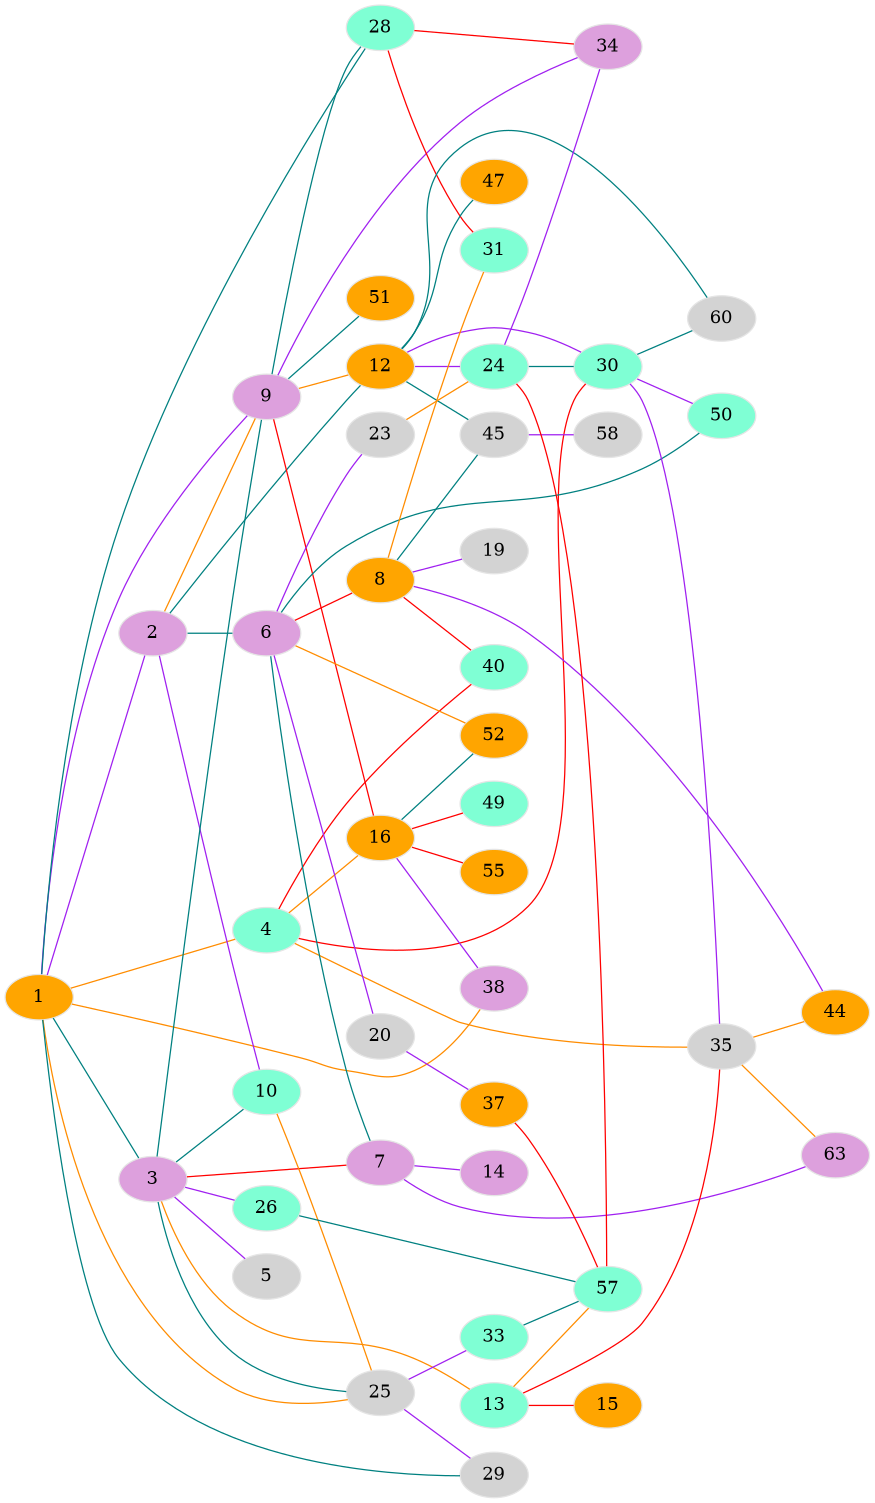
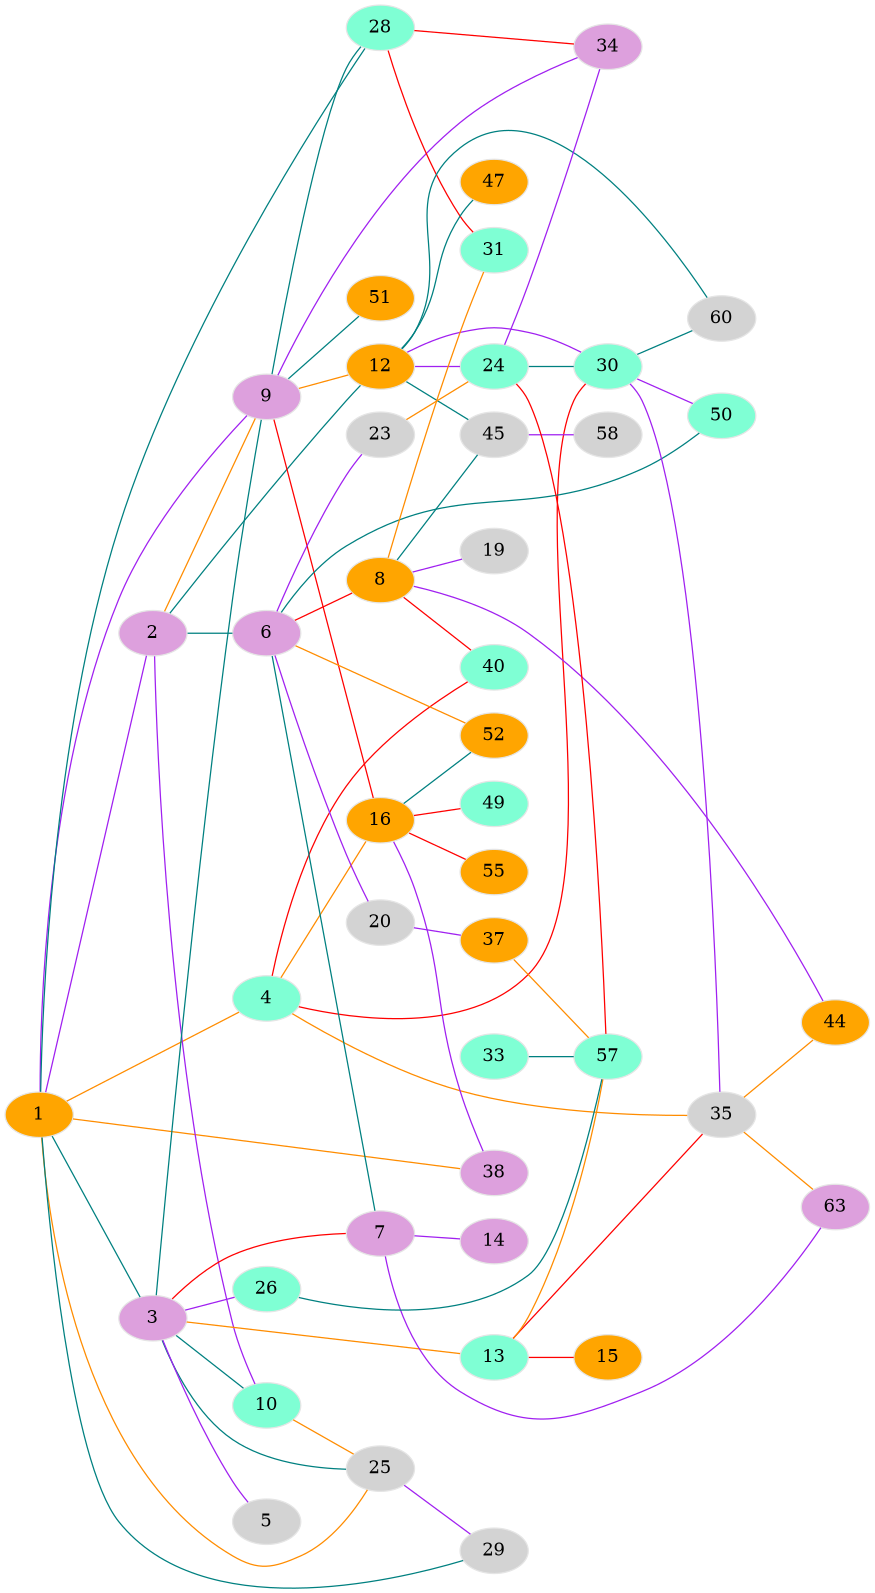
  graph {
    rankdir=LR
    node [color=gray90 fillcolor=aquamarine style=filled]
    edge [color=purple]
    1 [fillcolor=orange super="+17"]
    2 [fillcolor=plum]
    3 [fillcolor=plum super="+22"]
    4 [super="+59"]
    9 [fillcolor=plum super="+42"]
    25 [fillcolor=lightgrey super="+27"]
    28 [super="+36"]
    29 [fillcolor=lightgrey]
    38 [fillcolor=plum]
    6 [fillcolor=plum super="+41"]
    10
    12 [fillcolor=orange super="+43"]
    5 [fillcolor=lightgrey super="+56"]
    7 [fillcolor=plum super="+54"]
    13
    26
    16 [fillcolor=orange super="+18"]
    30 [super="+32"]
    35 [fillcolor=lightgrey super="+46"]
    40
    34 [fillcolor=plum]
    51 [fillcolor=orange]
    33
    31
    8 [fillcolor=orange super="+11"]
    20 [fillcolor=lightgrey]
    23 [fillcolor=lightgrey super="+48"]
    50
    52 [fillcolor=orange]
    45 [fillcolor=lightgrey]
    24 [super="+39"]
    47 [fillcolor=orange]
    60 [fillcolor=lightgrey]
    14 [fillcolor=plum]
    63 [fillcolor=plum]
    15 [fillcolor=orange super="+53"]
    57 [super="+61"]
    49
    55 [fillcolor=orange]
    44 [fillcolor=orange]
    19 [fillcolor=lightgrey]
    37 [fillcolor=orange]
    58 [fillcolor=lightgrey super="+62"]
    1 -- 2
    1 -- 3 [color=teal]
    1 -- 4 [color=darkorange]
    1 -- 9
    1 -- 25 [color=darkorange]
    1 -- 28 [color=teal]
    1 -- 29 [color=teal]
    1 -- 38 [color=darkorange]
    2 -- 9 [color=darkorange]
    2 -- 6 [color=teal]
    2 -- 10
    2 -- 12 [color=teal]
    3 -- 9 [color=teal]
    3 -- 25 [color=teal]
    3 -- 10 [color=teal]
    3 -- 5
    3 -- 7 [color=red]
    3 -- 13 [color=darkorange]
    3 -- 26
    4 -- 16 [color=darkorange]
    4 -- 30 [color=red]
    4 -- 35 [color=darkorange]
    4 -- 40 [color=red]
    9 -- 28 [color=teal]
    9 -- 12 [color=darkorange]
    9 -- 16 [color=red]
    9 -- 34
    9 -- 51 [color=teal]
    25 -- 29
-   25 -- 33
    28 -- 34 [color=red weight=2]
    28 -- 31 [color=red]
    6 -- 7 [color=teal]
    6 -- 8 [color=red]
    6 -- 20
    6 -- 23
    6 -- 50 [color=teal]
    6 -- 52 [color=darkorange]
    10 -- 25 [color=darkorange]
    12 -- 30
    12 -- 45 [color=teal]
    12 -- 24
    12 -- 47 [color=teal]
    12 -- 60 [color=teal]
    7 -- 14
    7 -- 63
    13 -- 35 [color=red]
    13 -- 15 [color=red]
    13 -- 57 [color=darkorange]
    26 -- 57 [color=teal]
    16 -- 38
    16 -- 52 [color=teal]
    16 -- 49 [color=red]
    16 -- 55 [color=red]
    30 -- 35
    30 -- 50
    30 -- 60 [color=teal]
    35 -- 63 [color=darkorange]
    35 -- 44 [color=darkorange]
    33 -- 57 [color=teal]
    8 -- 40 [color=red]
    8 -- 31 [color=darkorange]
    8 -- 45 [color=teal]
    8 -- 44
    8 -- 19
    20 -- 37
    23 -- 24 [color=darkorange]
    45 -- 58
    24 -- 30 [color=teal]
    24 -- 34
    24 -- 57 [color=red]
-   37 -- 57 [color=red]
+   37 -- 57 [color=darkorange]
  }
